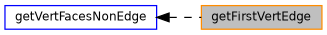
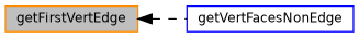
  digraph {
    rankdir=LR
    node [fontname=Helvetica fontsize=10 shape=record]
    n1 [color=darkorange fillcolor=grey75 fontcolor=black height=0.2 label=getFirstVertEdge style=filled width=0.4]
    n2 [color=blue height=0.2 label=getVertFacesNonEdge width=0.4]
-   n2 -> n1 [color=black dir=back fontname=Helvetica fontsize=10 labelfontname=Helvetica labelfontsize=10 style=dashed]
+   n1 -> n2 [color=black dir=back fontname=Helvetica fontsize=10 labelfontname=Helvetica labelfontsize=10 style=dashed]
  }
